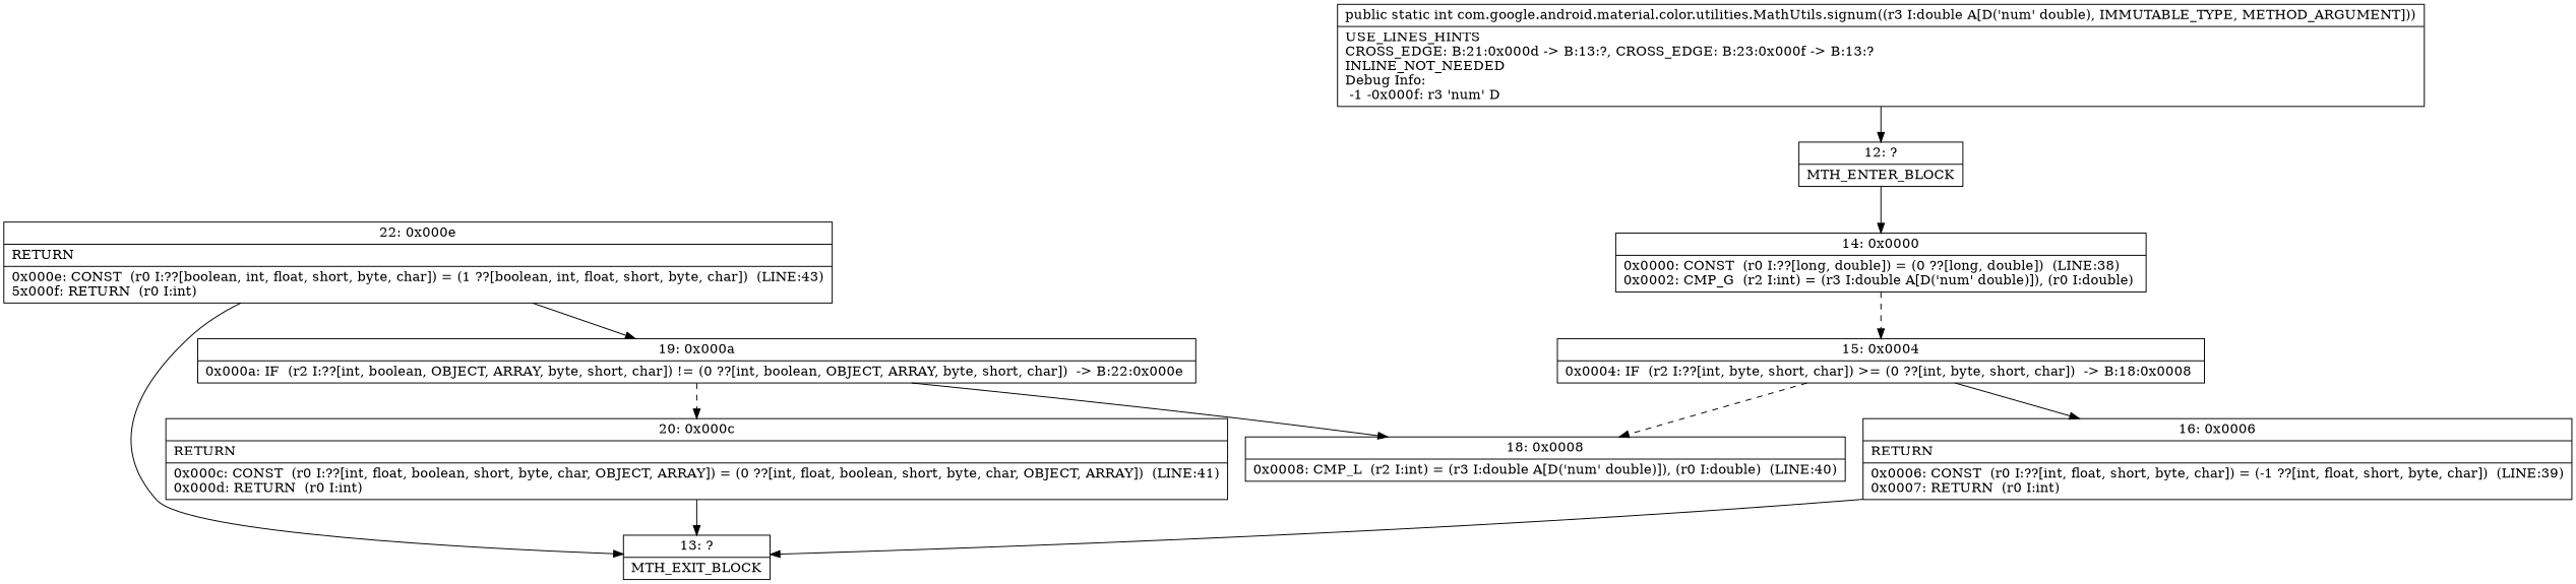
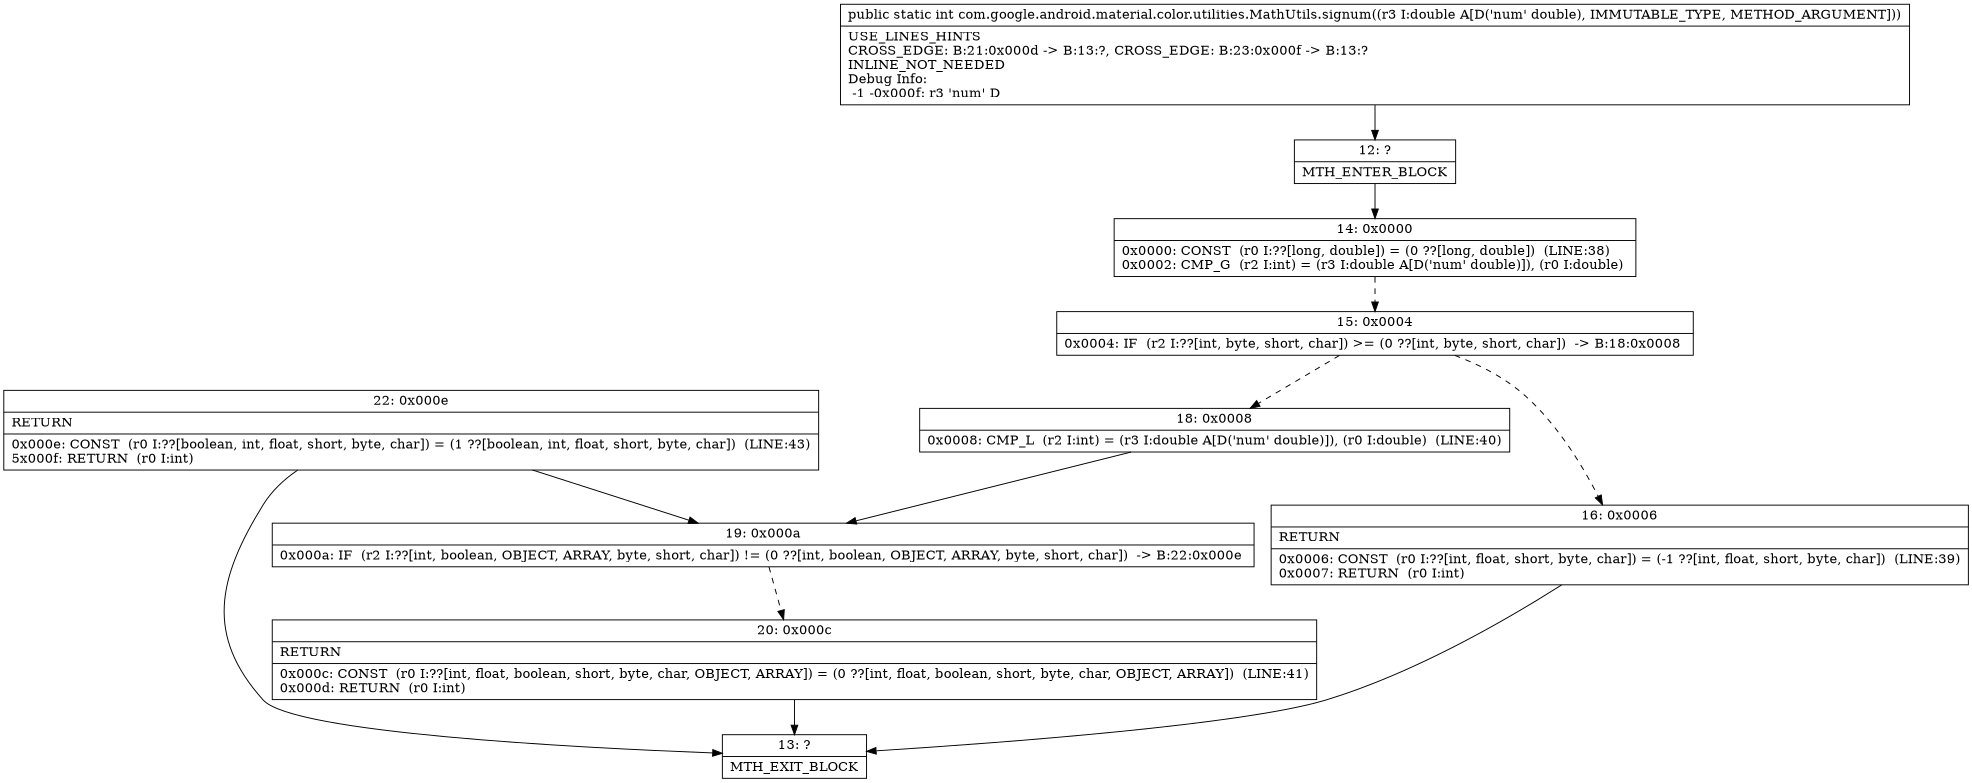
  digraph {
    node [shape=record]
    n1 [label="{12\:\ ?|MTH_ENTER_BLOCK\l}"]
    n2 [label="{14\:\ 0x0000|0x0000: CONST  (r0 I:??[long, double]) = (0 ??[long, double])  (LINE:38)\l0x0002: CMP_G  (r2 I:int) = (r3 I:double A[D('num' double)]), (r0 I:double) \l}"]
    n3 [label="{15\:\ 0x0004|0x0004: IF  (r2 I:??[int, byte, short, char]) \>= (0 ??[int, byte, short, char])  \-\> B:18:0x0008 \l}"]
    n4 [label="{16\:\ 0x0006|RETURN\l|0x0006: CONST  (r0 I:??[int, float, short, byte, char]) = (\-1 ??[int, float, short, byte, char])  (LINE:39)\l0x0007: RETURN  (r0 I:int) \l}"]
    n5 [label="{18\:\ 0x0008|0x0008: CMP_L  (r2 I:int) = (r3 I:double A[D('num' double)]), (r0 I:double)  (LINE:40)\l}"]
    n6 [label="{13\:\ ?|MTH_EXIT_BLOCK\l}"]
    n7 [label="{19\:\ 0x000a|0x000a: IF  (r2 I:??[int, boolean, OBJECT, ARRAY, byte, short, char]) != (0 ??[int, boolean, OBJECT, ARRAY, byte, short, char])  \-\> B:22:0x000e \l}"]
    n8 [label="{20\:\ 0x000c|RETURN\l|0x000c: CONST  (r0 I:??[int, float, boolean, short, byte, char, OBJECT, ARRAY]) = (0 ??[int, float, boolean, short, byte, char, OBJECT, ARRAY])  (LINE:41)\l0x000d: RETURN  (r0 I:int) \l}"]
    n9 [label="{22\:\ 0x000e|RETURN\l|0x000e: CONST  (r0 I:??[boolean, int, float, short, byte, char]) = (1 ??[boolean, int, float, short, byte, char])  (LINE:43)\l5x000f: RETURN  (r0 I:int) \l}"]
    n10 [label="{public static int com.google.android.material.color.utilities.MathUtils.signum((r3 I:double A[D('num' double), IMMUTABLE_TYPE, METHOD_ARGUMENT]))  | USE_LINES_HINTS\lCROSS_EDGE: B:21:0x000d \-\> B:13:?, CROSS_EDGE: B:23:0x000f \-\> B:13:?\lINLINE_NOT_NEEDED\lDebug Info:\l  \-1 \-0x000f: r3 'num' D\l}"]
    n1 -> n2
    n2 -> n3 [style=dashed]
-   n3 -> n4 [style=solid]
+   n3 -> n4 [style=dashed]
    n3 -> n5 [style=dashed]
    n4 -> n6
-   n7 -> n5
+   n5 -> n7
    n7 -> n8 [style=dashed]
    n8 -> n6
    n9 -> n6
    n9 -> n7
    n10 -> n1
  }
